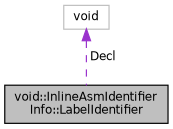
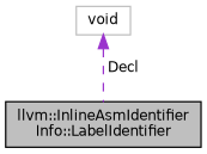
  digraph {
    node [fontname=Helvetica fontsize=10 shape=record]
-   n1 [color=black fillcolor=grey75 fontcolor=black height=0.2 label="void::InlineAsmIdentifier\lInfo::LabelIdentifier" style=filled width=0.4]
+   n1 [color=black fillcolor=grey75 fontcolor=black height=0.2 label="llvm::InlineAsmIdentifier\lInfo::LabelIdentifier" style=filled width=0.4]
    n2 [color=grey75 height=0.2 label=void width=0.4]
    n2 -> n1 [color=darkorchid3 dir=back fontname=Helvetica fontsize=10 label=" Decl" labelfontname=Helvetica labelfontsize=10 style=dashed]
  }
